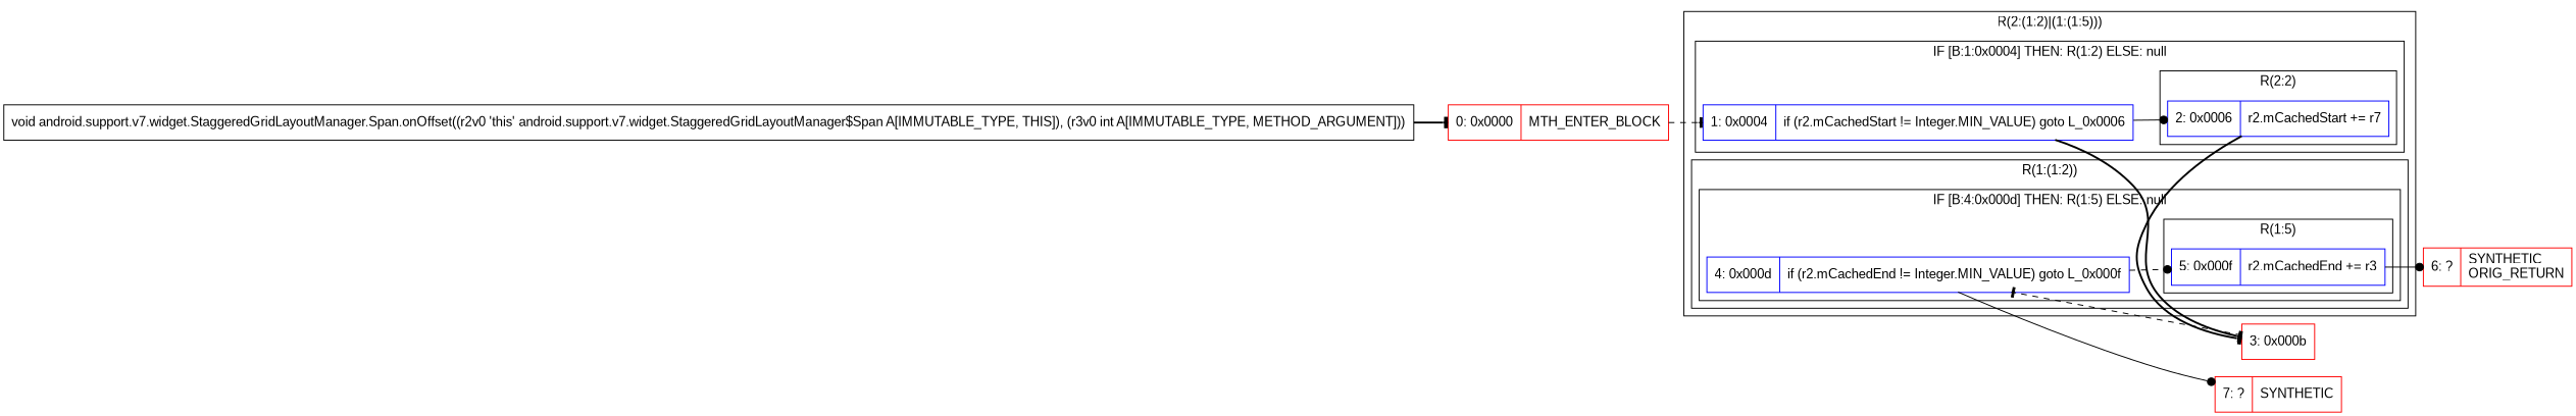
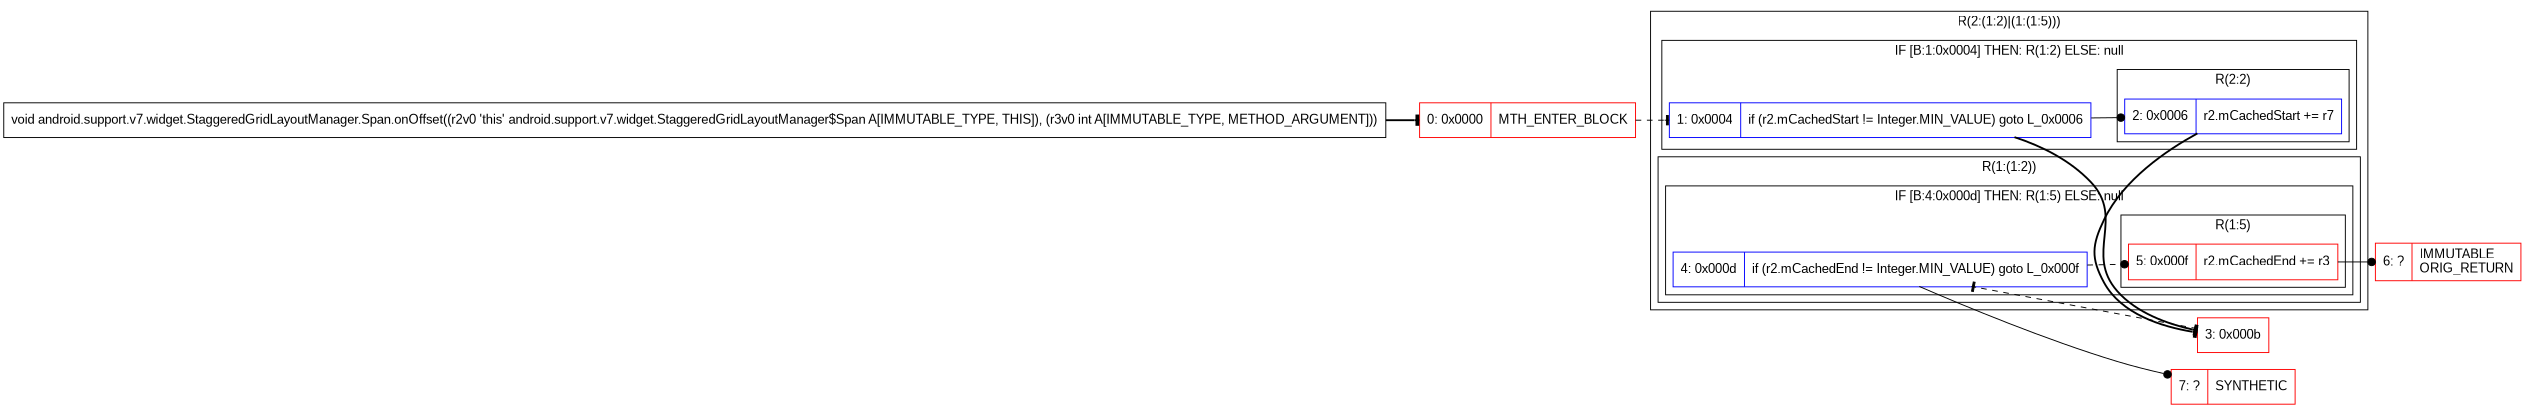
  digraph {
    fontname="Liberation Sans"
    rankdir=LR
    node [color=blue fontname="Liberation Sans" shape=record]
    edge [arrowhead=tee fontname="Liberation Sans" style=bold]
    n1 [label="{2\:\ 0x0006|r2.mCachedStart += r7\l}"]
    n2 [label="{1\:\ 0x0004|if (r2.mCachedStart != Integer.MIN_VALUE) goto L_0x0006\l}"]
-   n3 [label="{5\:\ 0x000f|r2.mCachedEnd += r3\l}"]
+   n3 [color=red label="{5\:\ 0x000f|r2.mCachedEnd += r3\l}"]
    n4 [label="{4\:\ 0x000d|if (r2.mCachedEnd != Integer.MIN_VALUE) goto L_0x000f\l}"]
    n5 [color=red label="{3\:\ 0x000b}"]
-   n6 [color=red label="{6\:\ ?|SYNTHETIC\lORIG_RETURN\l}"]
+   n6 [color=red label="{6\:\ ?|IMMUTABLE\lORIG_RETURN\l}"]
    n7 [color=red label="{7\:\ ?|SYNTHETIC\l}"]
    n8 [color=red label="{0\:\ 0x0000|MTH_ENTER_BLOCK\l}"]
    n9 [label="{void android.support.v7.widget.StaggeredGridLayoutManager.Span.onOffset((r2v0 'this' android.support.v7.widget.StaggeredGridLayoutManager$Span A[IMMUTABLE_TYPE, THIS]), (r3v0 int A[IMMUTABLE_TYPE, METHOD_ARGUMENT])) }" color=""]
    subgraph cluster_1 {
      label="R(2:(1:2)|(1:(1:5)))"
      subgraph cluster_2 {
        label="IF [B:1:0x0004] THEN: R(1:2) ELSE: null"
        n2
        subgraph cluster_3 {
          label="R(2:2)"
          n1
        }
      }
      subgraph cluster_4 {
        label="R(1:(1:2))"
        subgraph cluster_5 {
          label="IF [B:4:0x000d] THEN: R(1:5) ELSE: null"
          n4
          subgraph cluster_6 {
            label="R(1:5)"
            n3
          }
        }
      }
    }
    n1 -> n5
    n2 -> n1 [arrowhead=dot style=solid]
    n2 -> n5
    n3 -> n6 [arrowhead=dot style=solid]
    n4 -> n3 [arrowhead=dot style=dashed]
    n4 -> n7 [arrowhead=dot style=solid]
    n5 -> n4 [style=dashed]
    n8 -> n2 [style=dashed]
    n9 -> n8
  }
